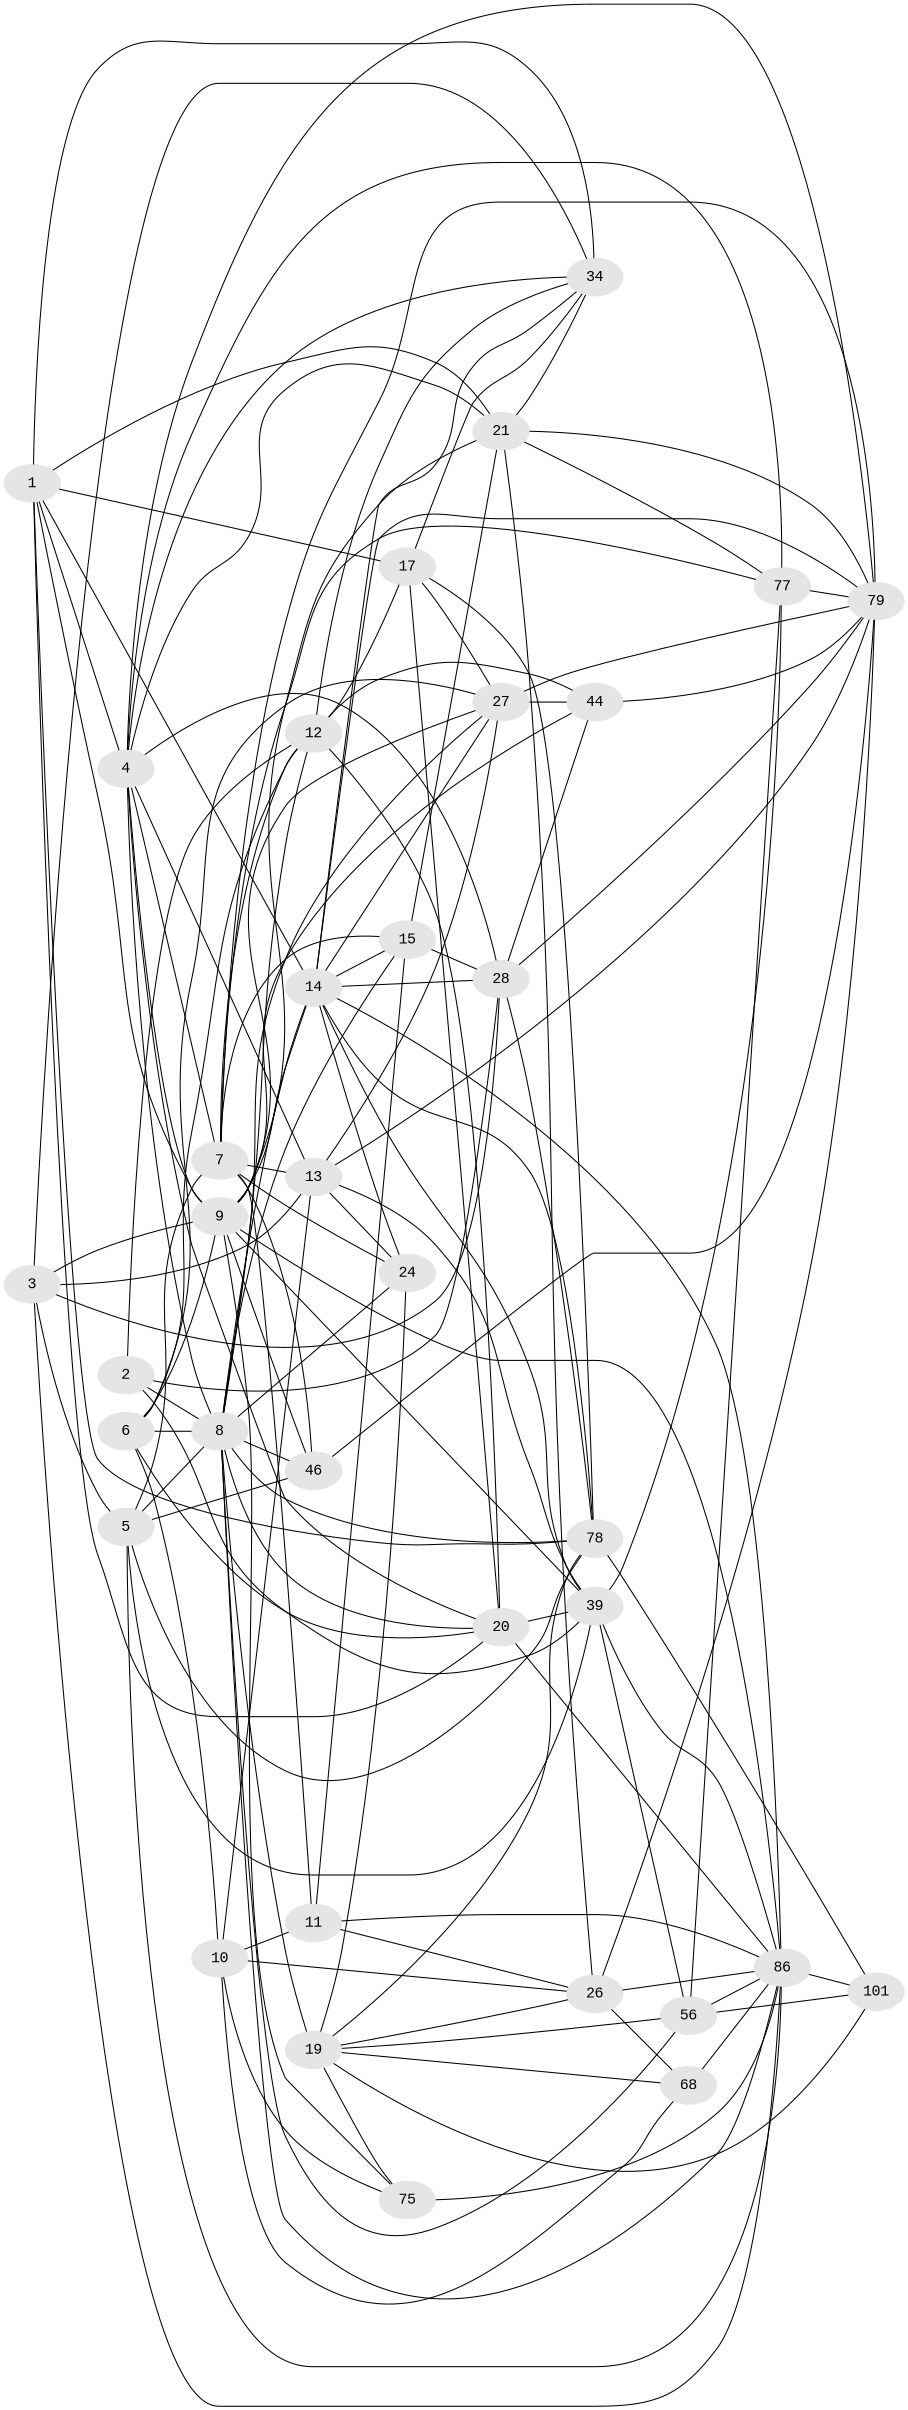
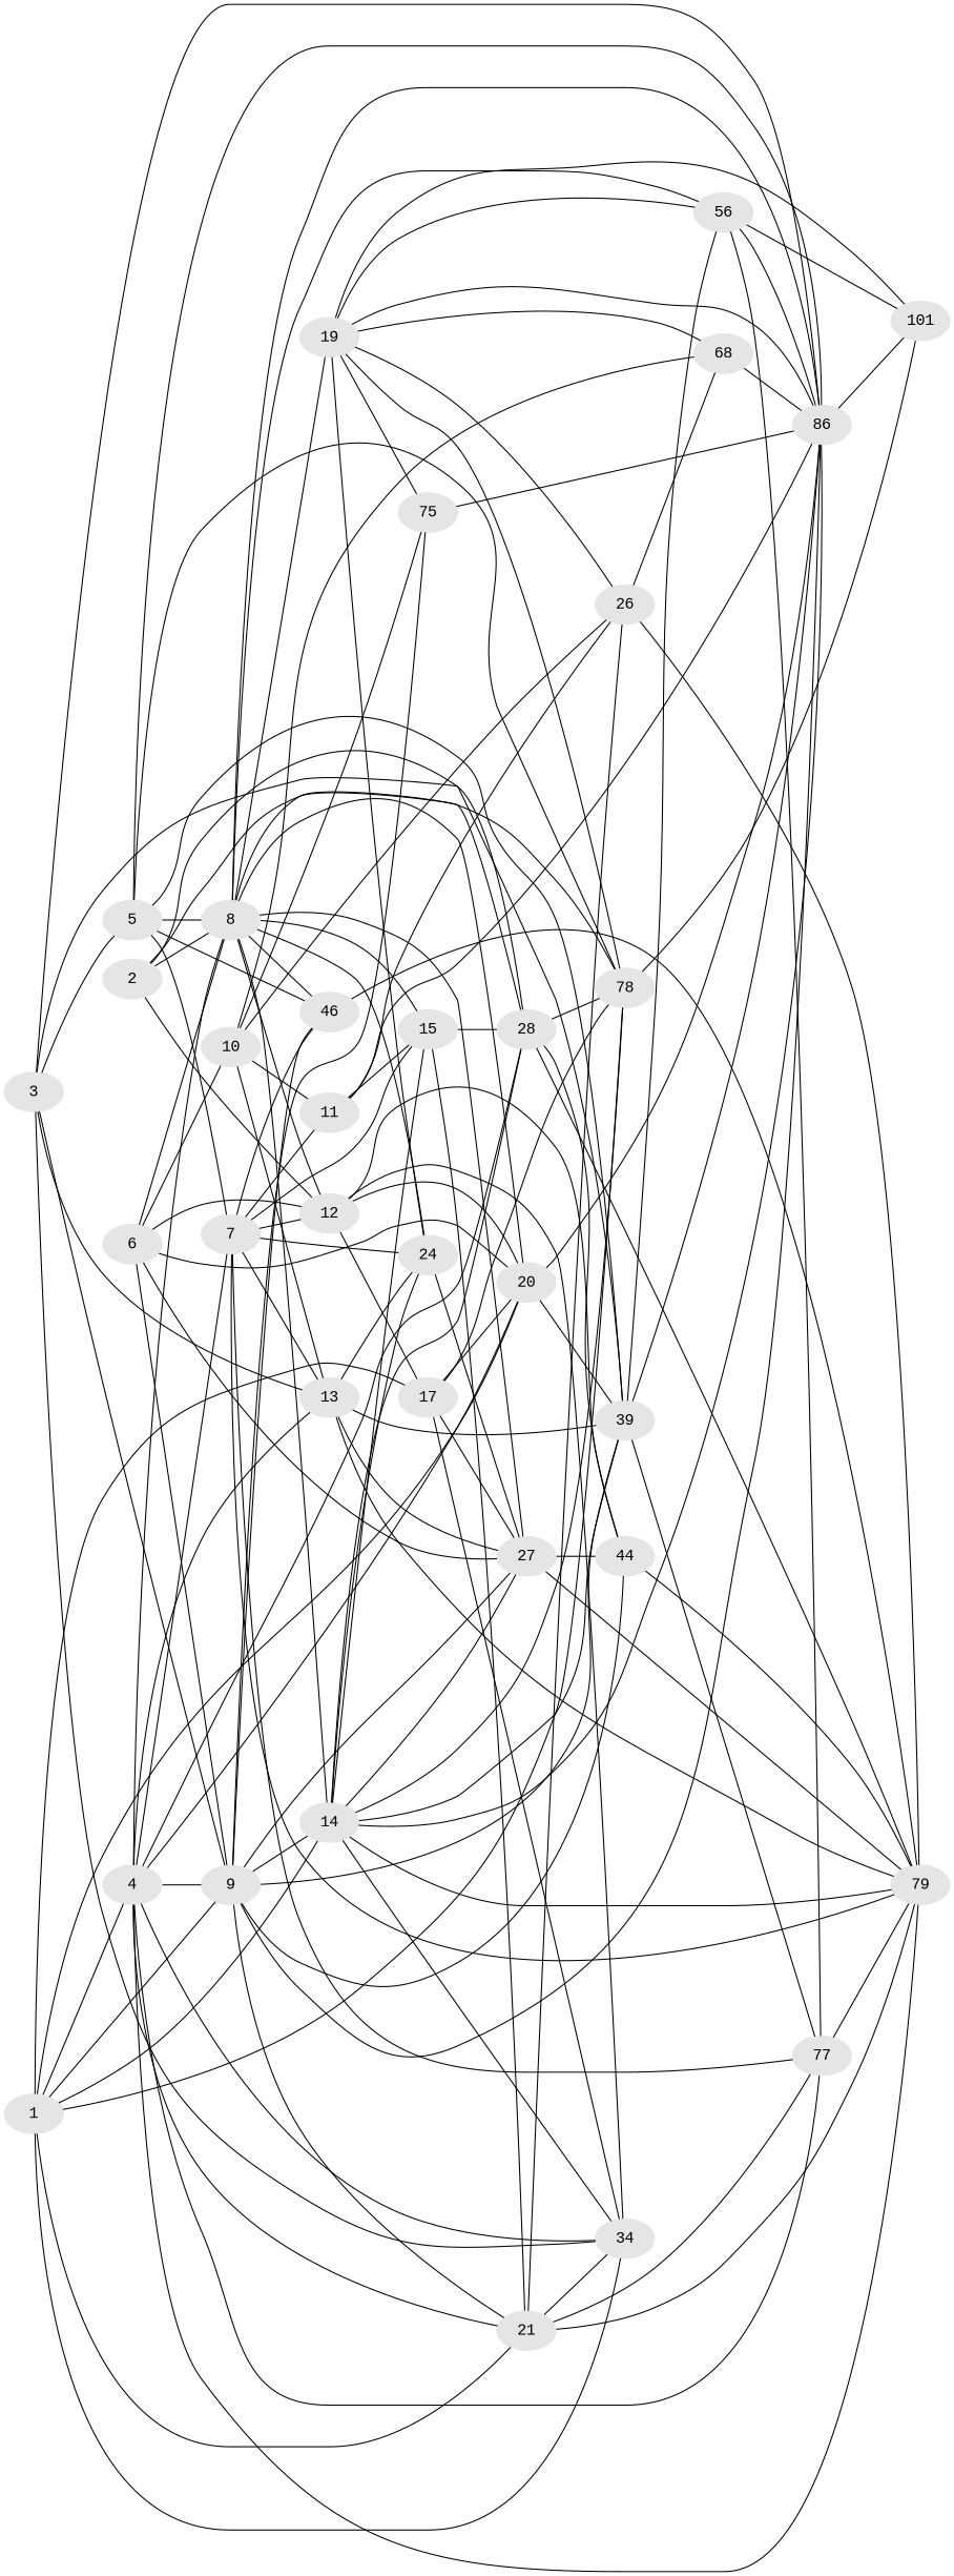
  graph {
    fontname="Liberation Mono"
    rankdir=LR
    node [color=gray90 fontname="Liberation Mono" style=filled]
    edge [fontname="Liberation Mono"]
    1 [super="+36+18+81"]
    4 [super="+84+23"]
    9 [super="+38+96+85"]
    14 [super="+31+50+66+64"]
    17 [super="+45"]
    20 [super="+29"]
    21 [super="+52+42"]
    34 [super="+43"]
    78 [super="+121+90"]
    8 [super="+16+33+58+61"]
    28 [super="+80+92"]
    13 [super="+35+102"]
    7 [super="+62+75"]
    77 [super="+119"]
    79 [super="+87+82"]
    39 [super="+74+49"]
    86 [super="+89+100"]
    46 [super="+53"]
    27 [super="+70+57+83"]
    44 [super="+99"]
    n21 [label=75 super="+107"]
    15 [super="+40"]
    24 [super="+54+60"]
    26 [super="+93+51"]
    101
    12 [super="+32+122"]
    19 [super="+41+73+30+63"]
    56 [super="+111"]
    2
    3 [super="+104"]
    5 [super="+65+76"]
    11 [super="+120+48"]
    6 [super="+71"]
    10 [super="+25+22"]
    68
    1 -- 4
    1 -- 9
    1 -- 14 [weight=2]
    1 -- 17
    1 -- 20
    1 -- 21
    1 -- 34 [weight=2]
    1 -- 78
    4 -- 9 [weight=2]
    4 -- 20
    4 -- 21
    4 -- 34
    4 -- 8
    4 -- 28
    4 -- 13
    4 -- 7
    4 -- 77
    4 -- 79
    9 -- 14
    9 -- 21
    9 -- 39 [weight=2]
    9 -- 86
    9 -- 46
    9 -- 27
    9 -- 44
    9 -- n21
    14 -- 34
    14 -- 78
    14 -- 28
    14 -- 79 [weight=2]
    14 -- 39
    14 -- 86
    14 -- 27
    14 -- 15 [weight=2]
    14 -- 24
    17 -- 20
    17 -- 34
    17 -- 78
    17 -- 27
    20 -- 39
    20 -- 86
    21 -- 34
    21 -- 77
    21 -- 79
    21 -- 26
    78 -- 101
    8 -- 14
    8 -- 20
    8 -- 78
    8 -- 86
    8 -- 46
    8 -- 27
    8 -- 15 [weight=2]
    8 -- 24 [weight=2]
    8 -- 12
    8 -- 19
    8 -- 56
    28 -- 78
    28 -- 79
    28 -- 44
    13 -- 79
    13 -- 39
    13 -- 27
    13 -- 24 [weight=2]
    7 -- 13
    7 -- 77
    7 -- 79
    7 -- 46
    7 -- 15
    7 -- 24
    7 -- 12
    7 -- 11 [weight=2]
    77 -- 79
    39 -- 77
    39 -- 86
    39 -- 56
    86 -- 101
    46 -- 79
    27 -- 79
    27 -- 44 [weight=2]
    44 -- 79
    n21 -- 86
    15 -- 21
    15 -- 28
+   24 -- 27
    26 -- 79
    26 -- 68
    12 -- 17
    12 -- 20
    12 -- 34
    12 -- 44
    19 -- 78
-   26 -- 86
+   19 -- 86
    19 -- n21 [weight=2]
    19 -- 24
    19 -- 26 [weight=2]
    19 -- 101
    19 -- 56
    19 -- 68
    56 -- 77
    56 -- 86
    56 -- 101
    2 -- 8
    2 -- 28
    2 -- 39
    2 -- 12
    3 -- 9
    3 -- 34
    3 -- 28
    3 -- 13
    3 -- 86
    3 -- 5
    5 -- 78
    5 -- 8 [weight=2]
    5 -- 7 [weight=2]
    5 -- 39
    5 -- 86
    5 -- 46 [weight=2]
    11 -- 86 [weight=2]
    11 -- 15
    11 -- 26
    6 -- 9
    6 -- 20
    6 -- 8
    6 -- 27
    6 -- 12
    6 -- 10
    10 -- 13
    10 -- n21
    10 -- 26 [weight=2]
    10 -- 11 [weight=2]
    10 -- 68
    68 -- 86
  }
